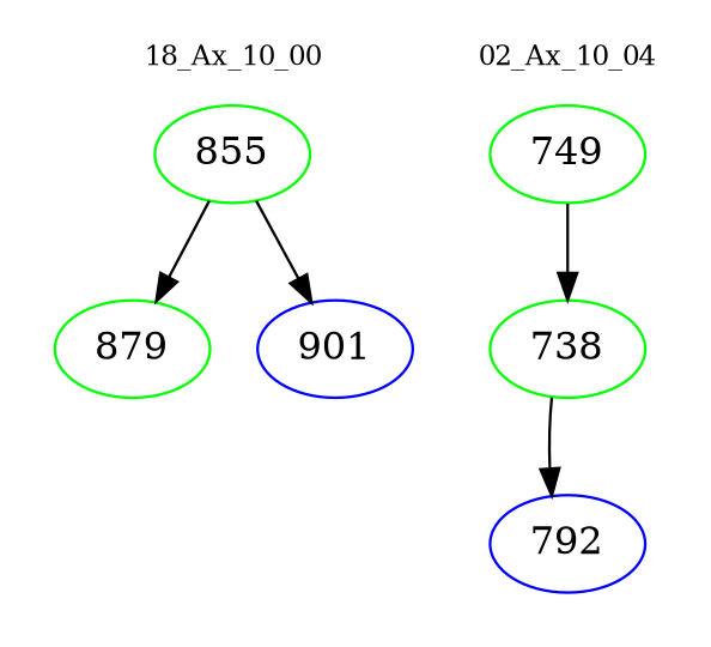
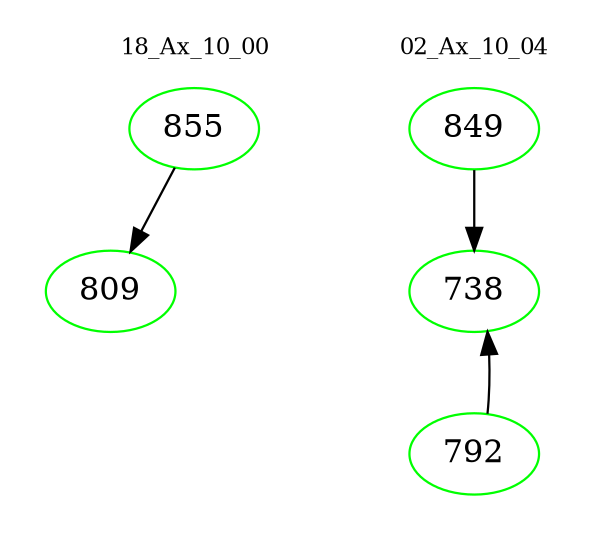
  digraph {
    node [color=green]
    edge [color=black]
-   n1 [label=879]
+   n1 [label=809]
    n2 [label=855]
-   n3 [color=blue label=901]
-   n4 [label=749]
+   n4 [label=849]
    n5 [label=738]
-   n6 [color=blue label=792]
+   n6 [label=792]
    subgraph cluster_1 {
      color=white
      fontsize=10
      label="18_Ax_10_00"
      n1
      n2
-     n3
    }
    subgraph cluster_2 {
      color=white
      fontsize=10
      label="02_Ax_10_04"
      n4
      n5
      n6
    }
    n2 -> n1
-   n2 -> n3
    n4 -> n5
-   n5 -> n6
+   n6 -> n5
  }
